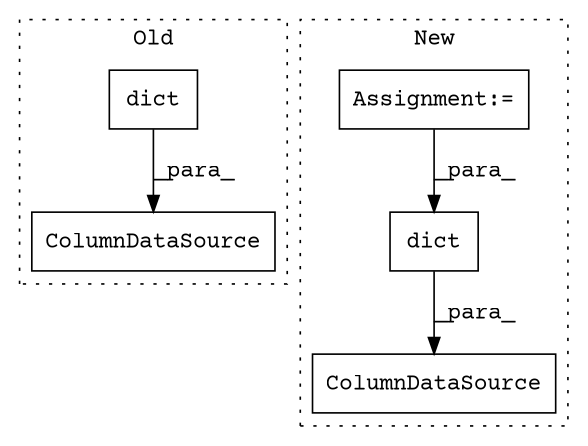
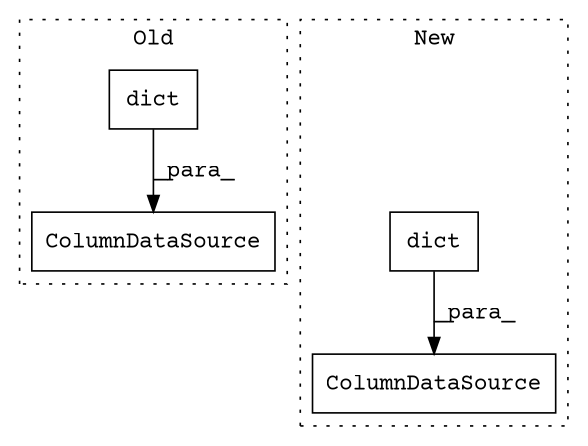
  digraph {
    fontname="Courier Prime"
    node [a=32 l="17,1" shape=box fontname="Courier Prime"]
    edge [fontname="Courier Prime"]
    n1 [label=ColumnDataSource s="8889,9015"]
    n2 [l="5,1" label=dict s="8906,9014"]
    n3 [l="5,1" label=dict s="9692,9712"]
    n4 [label=ColumnDataSource s="9675,9713"]
-   n5 [a=7 l=1 label="Assignment:=" s=9288]
    subgraph cluster_1 {
      label=Old
      style=dotted
      n1
      n2
    }
    subgraph cluster_2 {
      label=New
      style=dotted
      n3
      n4
-     n5
    }
    n2 -> n1 [label=_para_]
    n3 -> n4 [label=_para_]
-   n5 -> n3 [label=_para_]
  }
